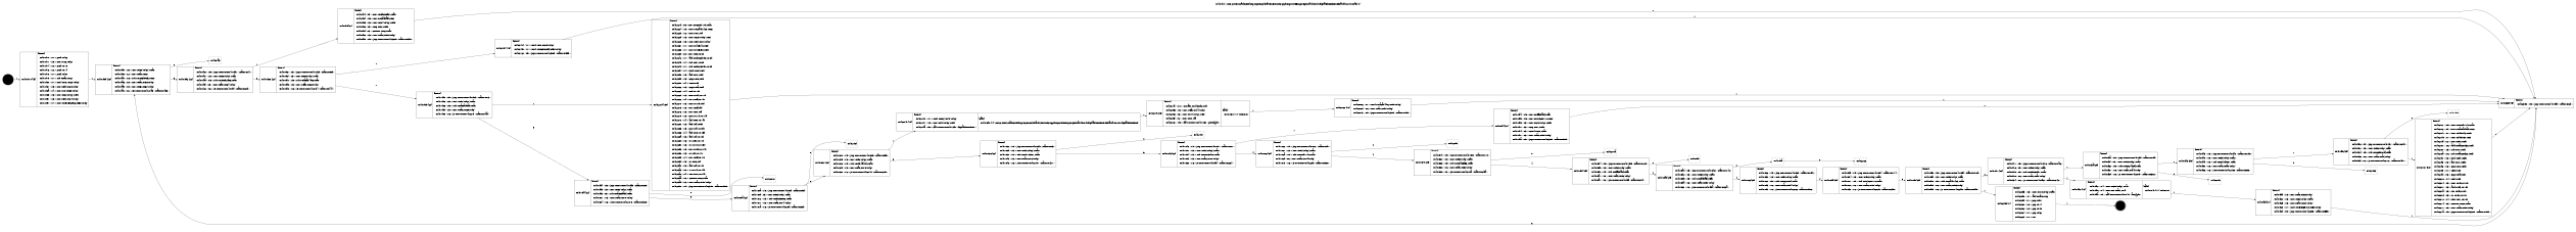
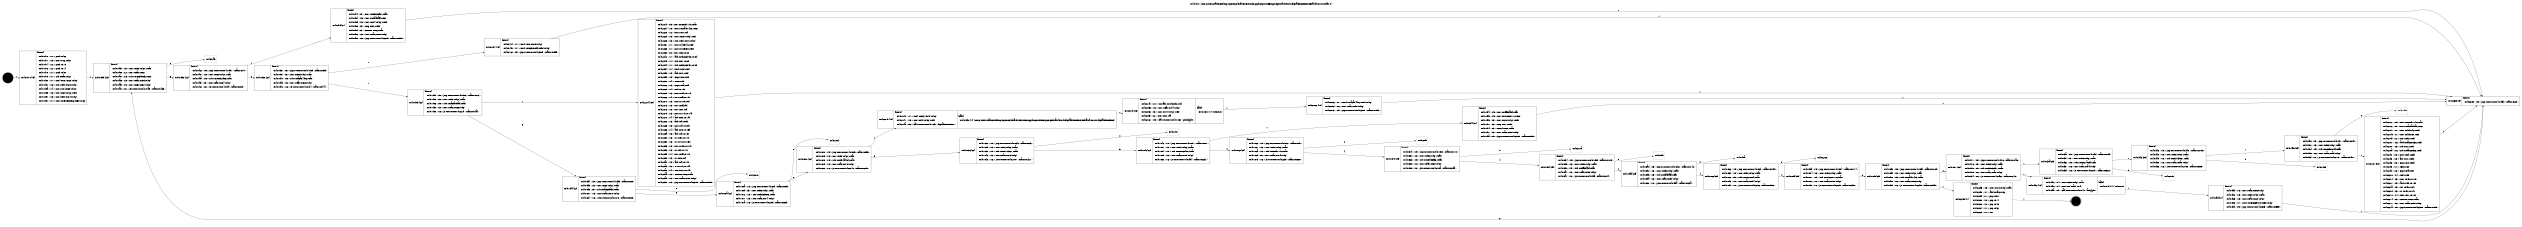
  digraph {
    label="0x401d70 (/mnt/c/Users/mathe/Desktop/tcc/POCII/binaries/extr_micropythonportsteensycorepins_arduino.h_digitalPinToTimer_Final-ollvm.out::main(0))"
    labelloc=t
    rankdir=LR
    node [shape=record]
    Entry [fillcolor=black height=0.3 shape=circle style=filled width=0.3]
    n2 [label="{\n     0x401d70 [43]\l\n     | [instrs]\l\n     &nbsp;&nbsp;0x401d70 \<+1\>: push %rbp\l\n     &nbsp;&nbsp;0x401d71 \<+3\>: mov %rsp,%rbp\l\n     &nbsp;&nbsp;0x401d74 \<+2\>: push %r15\l\n     &nbsp;&nbsp;0x401d76 \<+2\>: push %r14\l\n     &nbsp;&nbsp;0x401d78 \<+1\>: push %rbx\l\n     &nbsp;&nbsp;0x401d79 \<+7\>: sub $0xa8,%rsp\l\n     &nbsp;&nbsp;0x401d80 \<+7\>: movl $0x0,-0x28(%rbp)\l\n     &nbsp;&nbsp;0x401d87 \<+3\>: mov %edi,-0x2c(%rbp)\l\n     &nbsp;&nbsp;0x401d8a \<+4\>: mov %rsi,-0x38(%rbp)\l\n     &nbsp;&nbsp;0x401d8e \<+3\>: mov -0x2c(%rbp),%edi\l\n     &nbsp;&nbsp;0x401d91 \<+3\>: mov %edi,-0x24(%rbp)\l\n     &nbsp;&nbsp;0x401d94 \<+7\>: movl $0x90eb2d56,-0x58(%rbp)\l\n  }"]
    n3 [label="{\n     0x401d9b [23]\l\n     | [instrs]\l\n     &nbsp;&nbsp;0x401d9b \<+3\>: mov -0x58(%rbp),%eax\l\n     &nbsp;&nbsp;0x401d9e \<+2\>: mov %eax,%ecx\l\n     &nbsp;&nbsp;0x401da0 \<+6\>: sub $0x883b99f6,%ecx\l\n     &nbsp;&nbsp;0x401da6 \<+3\>: mov %eax,-0x5c(%rbp)\l\n     &nbsp;&nbsp;0x401da9 \<+3\>: mov %ecx,-0x60(%rbp)\l\n     &nbsp;&nbsp;0x401dac \<+6\>: je 00000000004021a3 \<main+0x433\>\l\n  }"]
    n4 [label="{\n     0x4021a3\l\n  }" style=dashed]
    n5 [label="{\n     0x401db2 [22]\l\n     | [instrs]\l\n     &nbsp;&nbsp;0x401db2 \<+5\>: jmp 0000000000401db7 \<main+0x47\>\l\n     &nbsp;&nbsp;0x401db7 \<+3\>: mov -0x5c(%rbp),%eax\l\n     &nbsp;&nbsp;0x401dba \<+5\>: sub $0x90eb2d56,%eax\l\n     &nbsp;&nbsp;0x401dbf \<+3\>: mov %eax,-0x64(%rbp)\l\n     &nbsp;&nbsp;0x401dc2 \<+6\>: je 0000000000401f7f \<main+0x20f\>\l\n  }"]
    n6 [label="{\n     0x401f7f [27]\l\n     | [instrs]\l\n     &nbsp;&nbsp;0x401f7f \<+5\>: mov $0x3b836f57,%eax\l\n     &nbsp;&nbsp;0x401f84 \<+5\>: mov $0x3adbaff,%ecx\l\n     &nbsp;&nbsp;0x401f89 \<+3\>: mov -0x24(%rbp),%edx\l\n     &nbsp;&nbsp;0x401f8c \<+3\>: cmp $0x2,%edx\l\n     &nbsp;&nbsp;0x401f8f \<+3\>: cmovne %ecx,%eax\l\n     &nbsp;&nbsp;0x401f92 \<+3\>: mov %eax,-0x58(%rbp)\l\n     &nbsp;&nbsp;0x401f95 \<+5\>: jmp 0000000000402305 \<main+0x595\>\l\n  }"]
    n7 [label="{\n     0x401dc8 [22]\l\n     | [instrs]\l\n     &nbsp;&nbsp;0x401dc8 \<+5\>: jmp 0000000000401dcd \<main+0x5d\>\l\n     &nbsp;&nbsp;0x401dcd \<+3\>: mov -0x5c(%rbp),%eax\l\n     &nbsp;&nbsp;0x401dd0 \<+5\>: sub $0xa6a544ec,%eax\l\n     &nbsp;&nbsp;0x401dd5 \<+3\>: mov %eax,-0x68(%rbp)\l\n     &nbsp;&nbsp;0x401dd8 \<+6\>: je 00000000004021b4 \<main+0x444\>\l\n  }"]
    n8 [label="{\n     0x402305 [5]\l\n     | [instrs]\l\n     &nbsp;&nbsp;0x402305 \<+5\>: jmp 0000000000401d9b \<main+0x2b\>\l\n  }"]
    n9 [label="{\n     0x4021b4 [19]\l\n     | [instrs]\l\n     &nbsp;&nbsp;0x4021b4 \<+7\>: movl $0x0,-0x28(%rbp)\l\n     &nbsp;&nbsp;0x4021bb \<+7\>: movl $0x669e02df,-0x58(%rbp)\l\n     &nbsp;&nbsp;0x4021c2 \<+5\>: jmp 0000000000402305 \<main+0x595\>\l\n  }"]
    n10 [label="{\n     0x401dde [22]\l\n     | [instrs]\l\n     &nbsp;&nbsp;0x401dde \<+5\>: jmp 0000000000401de3 \<main+0x73\>\l\n     &nbsp;&nbsp;0x401de3 \<+3\>: mov -0x5c(%rbp),%eax\l\n     &nbsp;&nbsp;0x401de6 \<+5\>: sub $0xa85ad8ad,%eax\l\n     &nbsp;&nbsp;0x401deb \<+3\>: mov %eax,-0x6c(%rbp)\l\n     &nbsp;&nbsp;0x401dee \<+6\>: je 000000000040221f \<main+0x4af\>\l\n  }"]
    Exit [fillcolor=black height=0.3 peripheries=2 shape=circle style=filled width=0.3]
    n12 [label="{\n     0x40221f [150]\l\n     | [instrs]\l\n     &nbsp;&nbsp;0x40221f \<+5\>: mov $0xe8ef717b,%eax\l\n     &nbsp;&nbsp;0x402224 \<+5\>: mov $0x2a451423,%ecx\l\n     &nbsp;&nbsp;0x402229 \<+2\>: mov $0x1,%dl\l\n     &nbsp;&nbsp;0x40222b \<+3\>: mov -0x28(%rbp),%esi\l\n     &nbsp;&nbsp;0x40222e \<+3\>: mov %esi,-0x1c(%rbp)\l\n     &nbsp;&nbsp;0x402231 \<+7\>: mov 0x40504c,%esi\l\n     &nbsp;&nbsp;0x402238 \<+7\>: mov 0x405050,%edi\l\n     &nbsp;&nbsp;0x40223f \<+3\>: mov %esi,%r8d\l\n     &nbsp;&nbsp;0x402242 \<+7\>: add $0xb82cb750,%r8d\l\n     &nbsp;&nbsp;0x402249 \<+4\>: sub $0x1,%r8d\l\n     &nbsp;&nbsp;0x40224d \<+7\>: sub $0xb82cb750,%r8d\l\n     &nbsp;&nbsp;0x402254 \<+4\>: imul %r8d,%esi\l\n     &nbsp;&nbsp;0x402258 \<+3\>: and $0x1,%esi\l\n     &nbsp;&nbsp;0x40225b \<+3\>: cmp $0x0,%esi\l\n     &nbsp;&nbsp;0x40225e \<+4\>: sete %r9b\l\n     &nbsp;&nbsp;0x402262 \<+3\>: cmp $0xa,%edi\l\n     &nbsp;&nbsp;0x402265 \<+4\>: setl %r10b\l\n     &nbsp;&nbsp;0x402269 \<+3\>: mov %r9b,%r11b\l\n     &nbsp;&nbsp;0x40226c \<+4\>: xor $0xff,%r11b\l\n     &nbsp;&nbsp;0x402270 \<+3\>: mov %r10b,%bl\l\n     &nbsp;&nbsp;0x402273 \<+3\>: xor $0xff,%bl\l\n     &nbsp;&nbsp;0x402276 \<+3\>: xor $0x0,%dl\l\n     &nbsp;&nbsp;0x402279 \<+3\>: mov %r11b,%r14b\l\n     &nbsp;&nbsp;0x40227c \<+4\>: and $0x0,%r14b\l\n     &nbsp;&nbsp;0x402280 \<+3\>: and %dl,%r9b\l\n     &nbsp;&nbsp;0x402283 \<+3\>: mov %bl,%r15b\l\n     &nbsp;&nbsp;0x402286 \<+4\>: and $0x0,%r15b\l\n     &nbsp;&nbsp;0x40228a \<+3\>: and %dl,%r10b\l\n     &nbsp;&nbsp;0x40228d \<+3\>: or %r9b,%r14b\l\n     &nbsp;&nbsp;0x402290 \<+3\>: or %r10b,%r15b\l\n     &nbsp;&nbsp;0x402293 \<+3\>: xor %r15b,%r14b\l\n     &nbsp;&nbsp;0x402296 \<+3\>: or %bl,%r11b\l\n     &nbsp;&nbsp;0x402299 \<+4\>: xor $0xff,%r11b\l\n     &nbsp;&nbsp;0x40229d \<+3\>: or $0x0,%dl\l\n     &nbsp;&nbsp;0x4022a0 \<+3\>: and %dl,%r11b\l\n     &nbsp;&nbsp;0x4022a3 \<+3\>: or %r11b,%r14b\l\n     &nbsp;&nbsp;0x4022a6 \<+4\>: test $0x1,%r14b\l\n     &nbsp;&nbsp;0x4022aa \<+3\>: cmovne %ecx,%eax\l\n     &nbsp;&nbsp;0x4022ad \<+3\>: mov %eax,-0x58(%rbp)\l\n     &nbsp;&nbsp;0x4022b0 \<+5\>: jmp 0000000000402305 \<main+0x595\>\l\n  }"]
    n13 [label="{\n     0x401df4 [22]\l\n     | [instrs]\l\n     &nbsp;&nbsp;0x401df4 \<+5\>: jmp 0000000000401df9 \<main+0x89\>\l\n     &nbsp;&nbsp;0x401df9 \<+3\>: mov -0x5c(%rbp),%eax\l\n     &nbsp;&nbsp;0x401dfc \<+5\>: sub $0xae39ba9f,%eax\l\n     &nbsp;&nbsp;0x401e01 \<+3\>: mov %eax,-0x70(%rbp)\l\n     &nbsp;&nbsp;0x401e04 \<+6\>: je 0000000000402078 \<main+0x308\>\l\n  }"]
    n14 [label="{\n     0x401f75\l\n  }" style=dashed]
    n15 [label="{\n     0x402078\l\n  }" style=dashed]
    n16 [label="{\n     0x401e0a [22]\l\n     | [instrs]\l\n     &nbsp;&nbsp;0x401e0a \<+5\>: jmp 0000000000401e0f \<main+0x9f\>\l\n     &nbsp;&nbsp;0x401e0f \<+3\>: mov -0x5c(%rbp),%eax\l\n     &nbsp;&nbsp;0x401e12 \<+5\>: sub $0xb83c9906,%eax\l\n     &nbsp;&nbsp;0x401e17 \<+3\>: mov %eax,-0x74(%rbp)\l\n     &nbsp;&nbsp;0x401e1a \<+6\>: je 000000000040215f \<main+0x3ef\>\l\n  }"]
    n17 [label="{\n     0x4021c7 [88]\l\n     | [instrs]\l\n     &nbsp;&nbsp;0x4021c7 \<+5\>: mov $0xe8ef717b,%eax\l\n     &nbsp;&nbsp;0x4021cc \<+5\>: mov $0xa85ad8ad,%ecx\l\n     &nbsp;&nbsp;0x4021d1 \<+7\>: mov 0x40504c,%edx\l\n     &nbsp;&nbsp;0x4021d8 \<+7\>: mov 0x405050,%esi\l\n     &nbsp;&nbsp;0x4021df \<+2\>: mov %edx,%edi\l\n     &nbsp;&nbsp;0x4021e1 \<+6\>: add $0xab280f26,%edi\l\n     &nbsp;&nbsp;0x4021e7 \<+3\>: sub $0x1,%edi\l\n     &nbsp;&nbsp;0x4021ea \<+6\>: sub $0xab280f26,%edi\l\n     &nbsp;&nbsp;0x4021f0 \<+3\>: imul %edi,%edx\l\n     &nbsp;&nbsp;0x4021f3 \<+3\>: and $0x1,%edx\l\n     &nbsp;&nbsp;0x4021f6 \<+3\>: cmp $0x0,%edx\l\n     &nbsp;&nbsp;0x4021f9 \<+4\>: sete %r8b\l\n     &nbsp;&nbsp;0x4021fd \<+3\>: cmp $0xa,%esi\l\n     &nbsp;&nbsp;0x402200 \<+4\>: setl %r9b\l\n     &nbsp;&nbsp;0x402204 \<+3\>: mov %r8b,%r10b\l\n     &nbsp;&nbsp;0x402207 \<+3\>: and %r9b,%r10b\l\n     &nbsp;&nbsp;0x40220a \<+3\>: xor %r9b,%r8b\l\n     &nbsp;&nbsp;0x40220d \<+3\>: or %r8b,%r10b\l\n     &nbsp;&nbsp;0x402210 \<+4\>: test $0x1,%r10b\l\n     &nbsp;&nbsp;0x402214 \<+3\>: cmovne %ecx,%eax\l\n     &nbsp;&nbsp;0x402217 \<+3\>: mov %eax,-0x58(%rbp)\l\n     &nbsp;&nbsp;0x40221a \<+5\>: jmp 0000000000402305 \<main+0x595\>\l\n  }"]
    n18 [label="{\n     0x40215f\l\n  }" style=dashed]
    n19 [label="{\n     0x401e20 [22]\l\n     | [instrs]\l\n     &nbsp;&nbsp;0x401e20 \<+5\>: jmp 0000000000401e25 \<main+0xb5\>\l\n     &nbsp;&nbsp;0x401e25 \<+3\>: mov -0x5c(%rbp),%eax\l\n     &nbsp;&nbsp;0x401e28 \<+5\>: sub $0xd91af484,%eax\l\n     &nbsp;&nbsp;0x401e2d \<+3\>: mov %eax,-0x78(%rbp)\l\n     &nbsp;&nbsp;0x401e30 \<+6\>: je 0000000000402040 \<main+0x2d0\>\l\n  }"]
    n20 [label="{\n     0x401f5c [25]\l\n     | [instrs]\l\n     &nbsp;&nbsp;0x401f5c \<+5\>: jmp 0000000000401f61 \<main+0x1f1\>\l\n     &nbsp;&nbsp;0x401f61 \<+3\>: mov -0x5c(%rbp),%eax\l\n     &nbsp;&nbsp;0x401f64 \<+5\>: sub $0x669e02df,%eax\l\n     &nbsp;&nbsp;0x401f69 \<+6\>: mov %eax,-0xac(%rbp)\l\n     &nbsp;&nbsp;0x401f6f \<+6\>: je 00000000004021c7 \<main+0x457\>\l\n  }"]
    n21 [label="{\n     0x402040 [15]\l\n     | [instrs]\l\n     &nbsp;&nbsp;0x402040 \<+7\>: movl $0x64,-0x40(%rbp)\l\n     &nbsp;&nbsp;0x402047 \<+3\>: mov -0x40(%rbp),%edi\l\n     &nbsp;&nbsp;0x40204a \<+5\>: call 00000000004013f0 \<digitalPinToTimer\>\l\n     | [calls]\l\n     &nbsp;&nbsp;0x4013f0 \{1\} (/mnt/c/Users/mathe/Desktop/tcc/POCII/binaries/extr_micropythonportsteensycorepins_arduino.h_digitalPinToTimer_Final-ollvm.out::digitalPinToTimer)\l\n  }"]
    n22 [label="{\n     0x401e36 [22]\l\n     | [instrs]\l\n     &nbsp;&nbsp;0x401e36 \<+5\>: jmp 0000000000401e3b \<main+0xcb\>\l\n     &nbsp;&nbsp;0x401e3b \<+3\>: mov -0x5c(%rbp),%eax\l\n     &nbsp;&nbsp;0x401e3e \<+5\>: sub $0xe57035c1,%eax\l\n     &nbsp;&nbsp;0x401e43 \<+3\>: mov %eax,-0x7c(%rbp)\l\n     &nbsp;&nbsp;0x401e46 \<+6\>: je 0000000000402197 \<main+0x427\>\l\n  }"]
    n23 [label="{\n     0x402153\l\n  }" style=dashed]
    n24 [label="{\n     0x40204f [23]\l\n     | [instrs]\l\n     &nbsp;&nbsp;0x40204f \<+10\>: movabs $0x4030f2,%rdi\l\n     &nbsp;&nbsp;0x402059 \<+3\>: mov %eax,-0x44(%rbp)\l\n     &nbsp;&nbsp;0x40205c \<+3\>: mov -0x44(%rbp),%esi\l\n     &nbsp;&nbsp;0x40205f \<+2\>: mov $0x0,%al\l\n     &nbsp;&nbsp;0x402061 \<+5\>: call 0000000000401030 \<printf@plt\>\l\n     | [calls]\l\n     &nbsp;&nbsp;0x401030 \{1\} (unknown)\l\n  }"]
    n25 [label="{\n     0x402197\l\n  }" style=dashed]
    n26 [label="{\n     0x401e4c [22]\l\n     | [instrs]\l\n     &nbsp;&nbsp;0x401e4c \<+5\>: jmp 0000000000401e51 \<main+0xe1\>\l\n     &nbsp;&nbsp;0x401e51 \<+3\>: mov -0x5c(%rbp),%eax\l\n     &nbsp;&nbsp;0x401e54 \<+5\>: sub $0xe8e69408,%eax\l\n     &nbsp;&nbsp;0x401e59 \<+3\>: mov %eax,-0x80(%rbp)\l\n     &nbsp;&nbsp;0x401e5c \<+6\>: je 0000000000401fd4 \<main+0x264\>\l\n  }"]
    n27 [label="{\n     0x401f43 [25]\l\n     | [instrs]\l\n     &nbsp;&nbsp;0x401f43 \<+5\>: jmp 0000000000401f48 \<main+0x1d8\>\l\n     &nbsp;&nbsp;0x401f48 \<+3\>: mov -0x5c(%rbp),%eax\l\n     &nbsp;&nbsp;0x401f4b \<+5\>: sub $0x641f0937,%eax\l\n     &nbsp;&nbsp;0x401f50 \<+6\>: mov %eax,-0xa8(%rbp)\l\n     &nbsp;&nbsp;0x401f56 \<+6\>: je 0000000000402153 \<main+0x3e3\>\l\n  }"]
    n28 [label="{\n     0x402066 [18]\l\n     | [instrs]\l\n     &nbsp;&nbsp;0x402066 \<+7\>: movl $0xa6a544ec,-0x58(%rbp)\l\n     &nbsp;&nbsp;0x40206d \<+6\>: mov %eax,-0xb0(%rbp)\l\n     &nbsp;&nbsp;0x402073 \<+5\>: jmp 0000000000402305 \<main+0x595\>\l\n  }"]
    n29 [label="{\n     0x401fd4 [27]\l\n     | [instrs]\l\n     &nbsp;&nbsp;0x401fd4 \<+5\>: mov $0xfff2eabf,%eax\l\n     &nbsp;&nbsp;0x401fd9 \<+5\>: mov $0x13688710,%ecx\l\n     &nbsp;&nbsp;0x401fde \<+3\>: mov -0x20(%rbp),%edx\l\n     &nbsp;&nbsp;0x401fe1 \<+3\>: cmp $0x1,%edx\l\n     &nbsp;&nbsp;0x401fe4 \<+3\>: cmovl %ecx,%eax\l\n     &nbsp;&nbsp;0x401fe7 \<+3\>: mov %eax,-0x58(%rbp)\l\n     &nbsp;&nbsp;0x401fea \<+5\>: jmp 0000000000402305 \<main+0x595\>\l\n  }"]
    n30 [label="{\n     0x401e62 [25]\l\n     | [instrs]\l\n     &nbsp;&nbsp;0x401e62 \<+5\>: jmp 0000000000401e67 \<main+0xf7\>\l\n     &nbsp;&nbsp;0x401e67 \<+3\>: mov -0x5c(%rbp),%eax\l\n     &nbsp;&nbsp;0x401e6a \<+5\>: sub $0xe8ef717b,%eax\l\n     &nbsp;&nbsp;0x401e6f \<+6\>: mov %eax,-0x84(%rbp)\l\n     &nbsp;&nbsp;0x401e75 \<+6\>: je 00000000004022fe \<main+0x58e\>\l\n  }"]
    n31 [label="{\n     0x4020d0\l\n  }" style=dashed]
    n32 [label="{\n     0x4022fe\l\n  }" style=dashed]
    n33 [label="{\n     0x401e7b [25]\l\n     | [instrs]\l\n     &nbsp;&nbsp;0x401e7b \<+5\>: jmp 0000000000401e80 \<main+0x110\>\l\n     &nbsp;&nbsp;0x401e80 \<+3\>: mov -0x5c(%rbp),%eax\l\n     &nbsp;&nbsp;0x401e83 \<+5\>: sub $0xed483f56,%eax\l\n     &nbsp;&nbsp;0x401e88 \<+6\>: mov %eax,-0x88(%rbp)\l\n     &nbsp;&nbsp;0x401e8e \<+6\>: je 000000000040200a \<main+0x29a\>\l\n  }"]
    n34 [label="{\n     0x40200a\l\n  }" style=dashed]
    n35 [label="{\n     0x401e94 [25]\l\n     | [instrs]\l\n     &nbsp;&nbsp;0x401e94 \<+5\>: jmp 0000000000401e99 \<main+0x129\>\l\n     &nbsp;&nbsp;0x401e99 \<+3\>: mov -0x5c(%rbp),%eax\l\n     &nbsp;&nbsp;0x401e9c \<+5\>: sub $0xfff2eabf,%eax\l\n     &nbsp;&nbsp;0x401ea1 \<+6\>: mov %eax,-0x8c(%rbp)\l\n     &nbsp;&nbsp;0x401ea7 \<+6\>: je 0000000000401fef \<main+0x27f\>\l\n  }"]
    n36 [label="{\n     0x401fef\l\n  }" style=dashed]
    n37 [label="{\n     0x401ead [25]\l\n     | [instrs]\l\n     &nbsp;&nbsp;0x401ead \<+5\>: jmp 0000000000401eb2 \<main+0x142\>\l\n     &nbsp;&nbsp;0x401eb2 \<+3\>: mov -0x5c(%rbp),%eax\l\n     &nbsp;&nbsp;0x401eb5 \<+5\>: sub $0x3adbaff,%eax\l\n     &nbsp;&nbsp;0x401eba \<+6\>: mov %eax,-0x90(%rbp)\l\n     &nbsp;&nbsp;0x401ec0 \<+6\>: je 0000000000401f9a \<main+0x22a\>\l\n  }"]
    n38 [label="{\n     0x401fbf [21]\l\n     | [instrs]\l\n     &nbsp;&nbsp;0x401fbf \<+3\>: mov %eax,-0x3c(%rbp)\l\n     &nbsp;&nbsp;0x401fc2 \<+3\>: mov -0x3c(%rbp),%eax\l\n     &nbsp;&nbsp;0x401fc5 \<+3\>: mov %eax,-0x20(%rbp)\l\n     &nbsp;&nbsp;0x401fc8 \<+7\>: movl $0xe8e69408,-0x58(%rbp)\l\n     &nbsp;&nbsp;0x401fcf \<+5\>: jmp 0000000000402305 \<main+0x595\>\l\n  }"]
    n39 [label="{\n     0x401f9a\l\n  }" style=dashed]
    n40 [label="{\n     0x401ec6 [25]\l\n     | [instrs]\l\n     &nbsp;&nbsp;0x401ec6 \<+5\>: jmp 0000000000401ecb \<main+0x15b\>\l\n     &nbsp;&nbsp;0x401ecb \<+3\>: mov -0x5c(%rbp),%eax\l\n     &nbsp;&nbsp;0x401ece \<+5\>: sub $0x62288e4,%eax\l\n     &nbsp;&nbsp;0x401ed3 \<+6\>: mov %eax,-0x94(%rbp)\l\n     &nbsp;&nbsp;0x401ed9 \<+6\>: je 00000000004022c6 \<main+0x556\>\l\n  }"]
    n41 [label="{\n     0x401f2a [25]\l\n     | [instrs]\l\n     &nbsp;&nbsp;0x401f2a \<+5\>: jmp 0000000000401f2f \<main+0x1bf\>\l\n     &nbsp;&nbsp;0x401f2f \<+3\>: mov -0x5c(%rbp),%eax\l\n     &nbsp;&nbsp;0x401f32 \<+5\>: sub $0x5027acdf,%eax\l\n     &nbsp;&nbsp;0x401f37 \<+6\>: mov %eax,-0xa4(%rbp)\l\n     &nbsp;&nbsp;0x401f3d \<+6\>: je 00000000004020d0 \<main+0x360\>\l\n  }"]
    n42 [label="{\n     0x4022c6\l\n  }" style=dashed]
    n43 [label="{\n     0x401edf [25]\l\n     | [instrs]\l\n     &nbsp;&nbsp;0x401edf \<+5\>: jmp 0000000000401ee4 \<main+0x174\>\l\n     &nbsp;&nbsp;0x401ee4 \<+3\>: mov -0x5c(%rbp),%eax\l\n     &nbsp;&nbsp;0x401ee7 \<+5\>: sub $0x13688710,%eax\l\n     &nbsp;&nbsp;0x401eec \<+6\>: mov %eax,-0x98(%rbp)\l\n     &nbsp;&nbsp;0x401ef2 \<+6\>: je 0000000000402025 \<main+0x2b5\>\l\n  }"]
    n44 [label="{\n     0x401fb2 [13]\l\n     | [instrs]\l\n     &nbsp;&nbsp;0x401fb2 \<+4\>: mov -0x38(%rbp),%rax\l\n     &nbsp;&nbsp;0x401fb6 \<+4\>: mov 0x8(%rax),%rdi\l\n     &nbsp;&nbsp;0x401fba \<+5\>: call 0000000000401040 \<atoi@plt\>\l\n     | [calls]\l\n     &nbsp;&nbsp;0x401040 \{1\} (unknown)\l\n  }"]
    n45 [label="{\n     0x401ef8 [25]\l\n     | [instrs]\l\n     &nbsp;&nbsp;0x401ef8 \<+5\>: jmp 0000000000401efd \<main+0x18d\>\l\n     &nbsp;&nbsp;0x401efd \<+3\>: mov -0x5c(%rbp),%eax\l\n     &nbsp;&nbsp;0x401f00 \<+5\>: sub $0x2a451423,%eax\l\n     &nbsp;&nbsp;0x401f05 \<+6\>: mov %eax,-0x9c(%rbp)\l\n     &nbsp;&nbsp;0x401f0b \<+6\>: je 00000000004022b5 \<main+0x545\>\l\n  }"]
    n46 [label="{\n     0x401f11 [25]\l\n     | [instrs]\l\n     &nbsp;&nbsp;0x401f11 \<+5\>: jmp 0000000000401f16 \<main+0x1a6\>\l\n     &nbsp;&nbsp;0x401f16 \<+3\>: mov -0x5c(%rbp),%eax\l\n     &nbsp;&nbsp;0x401f19 \<+5\>: sub $0x3b836f57,%eax\l\n     &nbsp;&nbsp;0x401f1e \<+6\>: mov %eax,-0xa0(%rbp)\l\n     &nbsp;&nbsp;0x401f24 \<+6\>: je 0000000000401fb2 \<main+0x242\>\l\n  }"]
    n47 [label="{\n     0x4022b5 [17]\l\n     | [instrs]\l\n     &nbsp;&nbsp;0x4022b5 \<+3\>: mov -0x1c(%rbp),%eax\l\n     &nbsp;&nbsp;0x4022b8 \<+7\>: add $0xa8,%rsp\l\n     &nbsp;&nbsp;0x4022bf \<+1\>: pop %rbx\l\n     &nbsp;&nbsp;0x4022c0 \<+2\>: pop %r14\l\n     &nbsp;&nbsp;0x4022c2 \<+2\>: pop %r15\l\n     &nbsp;&nbsp;0x4022c4 \<+1\>: pop %rbp\l\n     &nbsp;&nbsp;0x4022c5 \<+1\>: ret\l\n  }"]
    Entry -> n2 [label=" 1"]
    n2 -> n3 [label=" 1"]
    n3 -> n4 [label=" 0"]
    n3 -> n5 [label=" 9"]
    n5 -> n6 [label=" 1"]
    n5 -> n7 [label=" 8"]
    n6 -> n8 [label=" 1"]
    n7 -> n9 [label=" 1"]
    n7 -> n10 [label=" 7"]
    n8 -> n3 [label=" 8"]
    n9 -> n8 [label=" 1"]
    n10 -> n12 [label=" 1"]
    n10 -> n13 [label=" 6"]
    n12 -> n8 [label=" 1"]
    n13 -> n15 [label=" 0"]
    n13 -> n16 [label=" 6"]
    n16 -> n18 [label=" 0"]
    n16 -> n19 [label=" 6"]
    n17 -> n8 [label=" 1"]
    n19 -> n21 [label=" 1"]
    n19 -> n22 [label=" 5"]
    n20 -> n14 [label=" 0"]
    n20 -> n17 [label=" 1"]
    n21 -> n24 [label=" 1"]
    n22 -> n25 [label=" 0"]
    n22 -> n26 [label=" 5"]
    n24 -> n28 [label=" 1"]
    n26 -> n29 [label=" 1"]
    n26 -> n30 [label=" 4"]
    n27 -> n20 [label=" 1"]
    n27 -> n23 [label=" 0"]
    n28 -> n8 [label=" 1"]
    n29 -> n8 [label=" 1"]
    n30 -> n32 [label=" 0"]
    n30 -> n33 [label=" 4"]
    n33 -> n34 [label=" 0"]
    n33 -> n35 [label=" 4"]
    n35 -> n36 [label=" 0"]
    n35 -> n37 [label=" 4"]
    n37 -> n39 [label=" 0"]
    n37 -> n40 [label=" 4"]
    n38 -> n8 [label=" 1"]
-   n39 -> n42 [label=" 0"]
+   n40 -> n42 [label=" 0"]
    n40 -> n43 [label=" 4"]
    n41 -> n27 [label=" 1"]
    n41 -> n31 [label=" 0"]
    n43 -> n45 [label=" 3"]
    n44 -> n38 [label=" 1"]
    n45 -> n46 [label=" 2"]
    n45 -> n47 [label=" 1"]
    n46 -> n41 [label=" 1"]
    n46 -> n44 [label=" 1"]
    n47 -> Exit [label=" 1"]
  }
